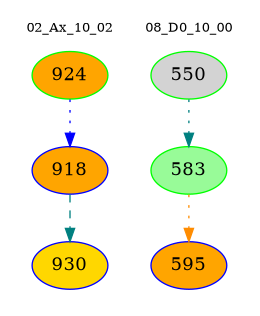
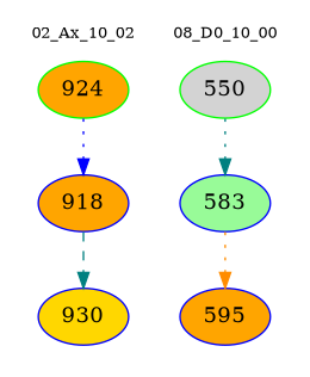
  digraph {
    node [color=blue fillcolor=orange style=filled]
    edge [color=teal style=dotted]
    n1 [color=green label=924]
    n2 [label=918]
    n3 [fillcolor=gold label=930]
    n4 [color=green fillcolor=lightgrey label=550]
-   n5 [color=green fillcolor=palegreen label=583]
+   n5 [fillcolor=palegreen label=583]
    n6 [label=595]
    subgraph cluster_1 {
      color=white
      fontsize=10
      label="02_Ax_10_02"
      n1
      n2
      n3
    }
    subgraph cluster_2 {
      color=white
      fontsize=10
      label="08_D0_10_00"
      n4
      n5
      n6
    }
    n1 -> n2 [color=blue]
    n2 -> n3 [style=dashed]
    n4 -> n5
    n5 -> n6 [color=darkorange]
  }
